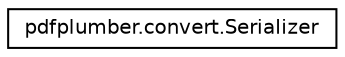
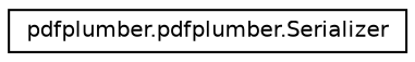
  digraph {
    rankdir=LR
-   n1 [color=black fillcolor=white fontname=Helvetica fontsize=10 height=0.2 label="pdfplumber.convert.Serializer" shape=record style=filled width=0.4]
+   n1 [color=black fillcolor=white fontname=Helvetica fontsize=10 height=0.2 label="pdfplumber.pdfplumber.Serializer" shape=record style=filled width=0.4]
  }
